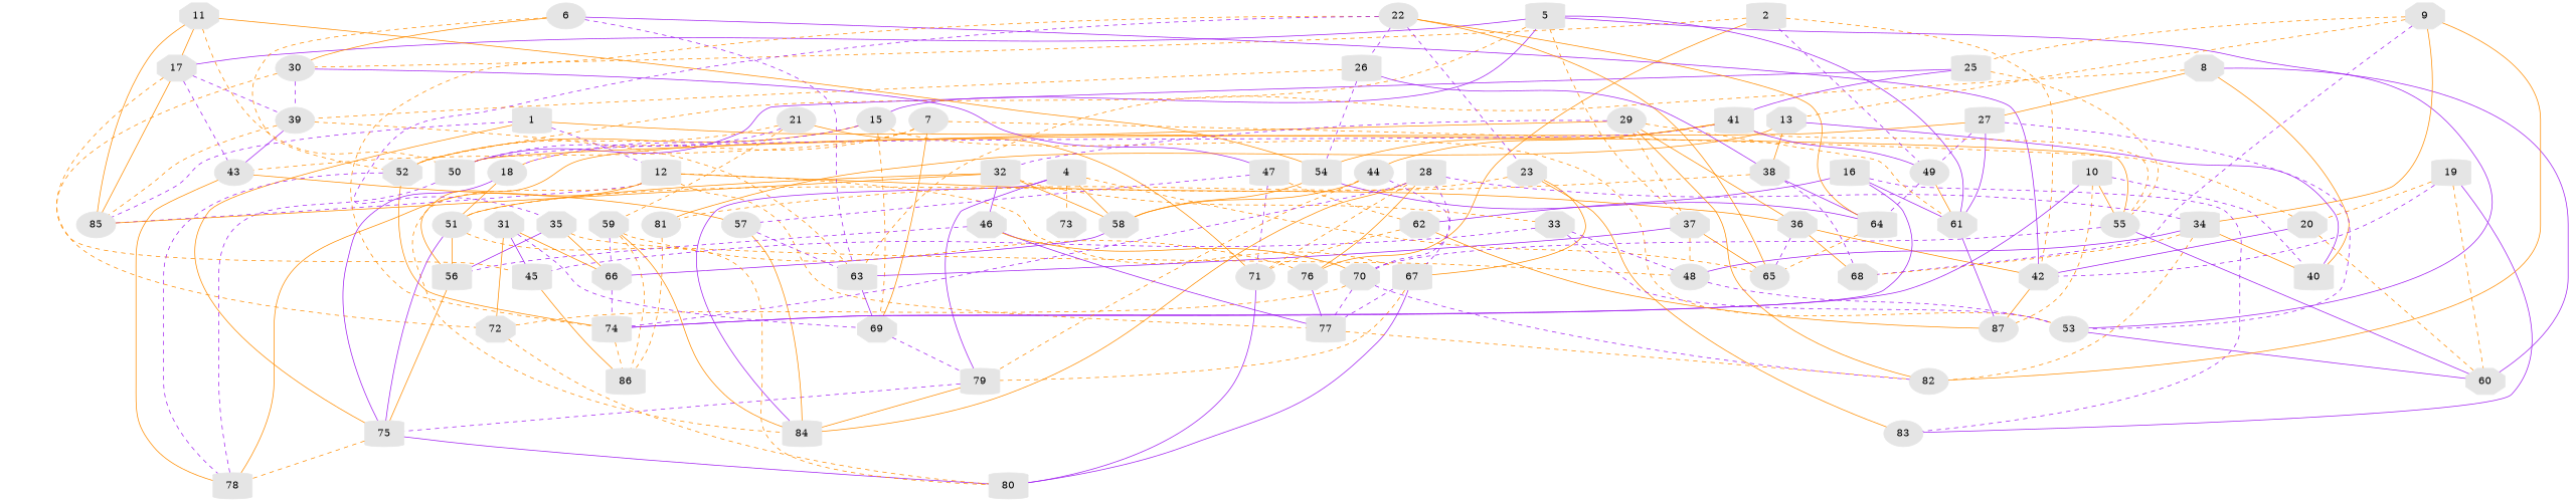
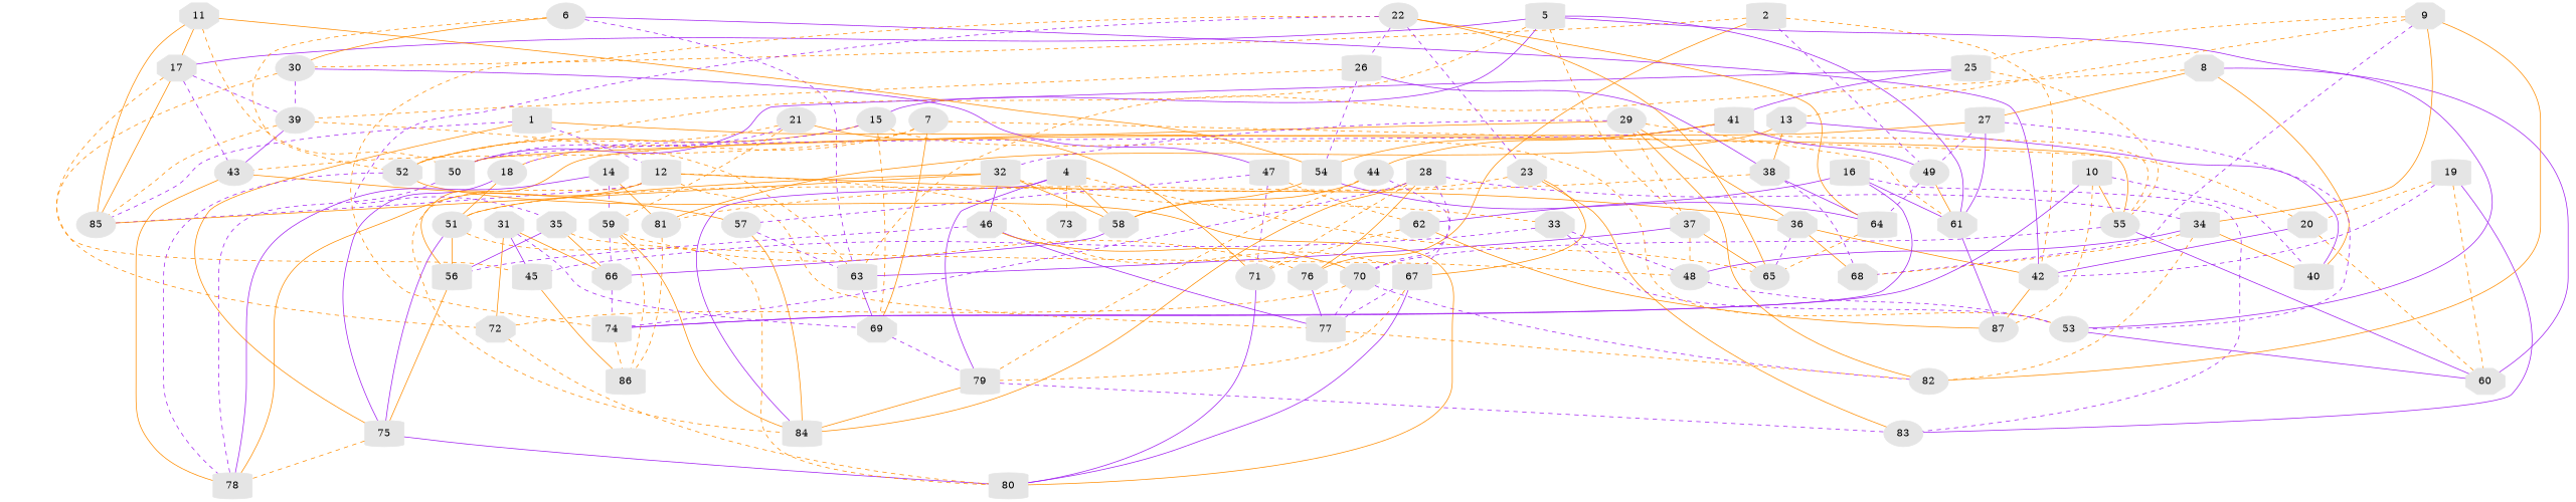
  graph {
    node [color=gray90 shape=cylinder style=filled]
    edge [color=darkorange style=dashed weight=1.0]
    1
    12
    55 [shape=ellipse]
    75
    85 [shape=ellipse]
    84
    36 [shape=octagon]
    67
    77
    78
    60 [shape=octagon]
    70 [shape=octagon]
    80
    30 [shape=ellipse]
    2
    42 [shape=octagon]
    49 [shape=ellipse]
    76 [shape=octagon]
    39 [shape=ellipse]
    47
    72 [shape=octagon]
    87 [shape=ellipse]
    61 [shape=octagon]
    64
    20 [shape=octagon]
    48 [shape=ellipse]
    53 [shape=ellipse]
    58 [shape=octagon]
    4
    65 [shape=ellipse]
    73 [shape=octagon]
    79
    66 [shape=octagon]
    83 [shape=ellipse]
    15 [shape=ellipse]
    5
    17 [shape=octagon]
    37 [shape=octagon]
    52 [shape=octagon]
    18 [shape=ellipse]
    69 [shape=octagon]
    43 [shape=ellipse]
    45
    63
    6 [shape=ellipse]
    7 [shape=ellipse]
    51 [shape=ellipse]
    57 [shape=ellipse]
    8 [shape=octagon]
    27
    40
    56
    9 [shape=octagon]
    13 [shape=octagon]
    25
    34
    68 [shape=octagon]
    82 [shape=ellipse]
    38 [shape=octagon]
    81 [shape=ellipse]
    50
    41
    10
    74
    86
    11 [shape=octagon]
    54
+   14 [shape=octagon]
    59 [shape=octagon]
    16
    62 [shape=octagon]
    71 [shape=ellipse]
    19
    21 [shape=ellipse]
    22 [shape=ellipse]
    23 [shape=octagon]
    26
    35 [shape=octagon]
    44 [shape=ellipse]
    28
    29 [shape=ellipse]
    32
    33 [shape=octagon]
    46 [shape=octagon]
    31 [shape=octagon]
    1 -- 12 [color=purple]
    1 -- 55 [style=solid]
    1 -- 75 [style=solid]
    1 -- 85 [color=purple]
    12 -- 85 [color=purple]
    12 -- 84
    12 -- 36 [style=solid]
    12 -- 67
    12 -- 77
    12 -- 78 [style=solid]
    55 -- 60 [color=purple style=solid]
    55 -- 70 [color=purple]
    75 -- 78
    75 -- 80 [color=purple style=solid]
    36 -- 42 [style=solid]
    36 -- 65 [color=purple]
    36 -- 68 [style=solid]
    67 -- 77 [color=purple]
    67 -- 80 [color=purple style=solid]
    67 -- 79
    77 -- 82
    70 -- 77 [color=purple]
    70 -- 72
    70 -- 82 [color=purple]
    30 -- 39 [color=purple]
    30 -- 47 [color=purple style=solid weight=2.0]
    30 -- 72
    2 -- 30
    2 -- 42
    2 -- 49 [color=purple]
    2 -- 76 [style=solid]
    42 -- 87 [style=solid]
    49 -- 61 [style=solid]
    49 -- 64 [color=purple weight=2.0]
    76 -- 77 [color=purple style=solid]
    39 -- 85
    39 -- 43 [color=purple style=solid]
    39 -- 63
    47 -- 57 [color=purple]
    47 -- 62 [weight=2.0]
    47 -- 71 [color=purple]
    72 -- 80
    61 -- 87 [color=purple style=solid]
    64 -- 65
    20 -- 60
    20 -- 42 [color=purple style=solid]
    48 -- 53 [color=purple]
    53 -- 60 [color=purple style=solid]
    58 -- 66 [color=purple style=solid]
    4 -- 84 [color=purple style=solid]
    4 -- 58 [style=solid]
    4 -- 65
    4 -- 73 [weight=2.0]
    4 -- 79 [color=purple style=solid]
    79 -- 84 [style=solid]
-   79 -- 75 [color=purple]
+   79 -- 83 [color=purple]
    66 -- 74 [color=purple]
    15 -- 53
    15 -- 52 [style=solid]
    15 -- 18 [color=purple]
    15 -- 69
    5 -- 61 [color=purple style=solid]
    5 -- 53 [color=purple style=solid]
    5 -- 15 [color=purple style=solid]
    5 -- 17 [color=purple style=solid]
    5 -- 37
    5 -- 52
    17 -- 85 [style=solid]
    17 -- 39 [color=purple]
    17 -- 43 [color=purple]
    17 -- 45
    37 -- 48
    37 -- 65 [style=solid weight=2.0]
    37 -- 63 [color=purple style=solid]
    52 -- 78 [color=purple]
-   52 -- 74 [style=solid]
+   52 -- 80 [style=solid]
    18 -- 75 [color=purple style=solid]
    18 -- 51 [style=solid]
    69 -- 79 [color=purple]
    43 -- 78 [style=solid]
    43 -- 57 [style=solid]
    45 -- 86 [style=solid]
    63 -- 69 [color=purple style=solid]
    6 -- 30 [style=solid]
    6 -- 42 [color=purple style=solid]
    6 -- 52
    6 -- 63 [color=purple]
    7 -- 20
    7 -- 18
    7 -- 69 [style=solid]
    7 -- 43
    51 -- 75 [color=purple style=solid]
    51 -- 80
    51 -- 56 [style=solid]
    57 -- 84 [style=solid]
    57 -- 63 [color=purple]
    8 -- 60 [color=purple style=solid]
    8 -- 63
    8 -- 27 [style=solid]
    8 -- 40 [style=solid]
    27 -- 49 [color=purple]
    27 -- 61 [color=purple style=solid]
    27 -- 53 [color=purple]
    27 -- 56 [style=solid weight=2.0]
    56 -- 75 [style=solid]
    9 -- 13
    9 -- 25
    9 -- 34 [style=solid]
    9 -- 68 [color=purple]
    9 -- 82 [style=solid weight=2.0]
    13 -- 40 [color=purple style=solid]
    13 -- 38 [style=solid]
    13 -- 81 [style=solid]
    25 -- 55
    25 -- 50 [color=purple style=solid]
    25 -- 41 [color=purple style=solid]
    34 -- 48 [color=purple style=solid]
    34 -- 40 [style=solid]
    34 -- 68
    34 -- 82
    38 -- 64 [color=purple style=solid]
    38 -- 68 [color=purple]
    38 -- 81 [weight=2.0]
    81 -- 86
    50 -- 78 [color=purple]
    41 -- 55
    41 -- 49 [color=purple style=solid]
    41 -- 50 [color=purple]
    41 -- 54 [style=solid]
    41 -- 44 [style=solid]
    10 -- 55 [style=solid]
    10 -- 87
    10 -- 40 [color=purple]
    10 -- 74 [color=purple style=solid]
    74 -- 86
    11 -- 85 [style=solid]
    11 -- 17 [style=solid]
    11 -- 50
    11 -- 54 [style=solid]
    54 -- 64 [color=purple style=solid]
    54 -- 58 [style=solid weight=2.0]
+   14 -- 78 [color=purple style=solid]
+   14 -- 81 [style=solid weight=2.0]
+   14 -- 59 [color=purple]
    59 -- 84 [style=solid]
    59 -- 76
    59 -- 66 [color=purple]
    59 -- 86
    16 -- 61 [color=purple style=solid]
    16 -- 83 [color=purple]
    16 -- 74 [color=purple style=solid]
    16 -- 62 [color=purple style=solid]
    62 -- 87 [style=solid]
    62 -- 71 [weight=2.0]
    71 -- 80 [color=purple style=solid]
    19 -- 60
    19 -- 42 [color=purple]
    19 -- 20
    19 -- 83 [color=purple style=solid]
    21 -- 52
    21 -- 50 [color=purple]
    21 -- 59
    21 -- 71 [style=solid]
    22 -- 64 [style=solid]
    22 -- 65 [style=solid]
    22 -- 74
    22 -- 23 [color=purple]
    22 -- 26 [color=purple]
    22 -- 35 [color=purple]
    23 -- 67 [style=solid]
    23 -- 83 [style=solid]
    23 -- 51
    26 -- 39
    26 -- 38 [color=purple style=solid]
    26 -- 54 [color=purple]
    35 -- 48
    35 -- 66 [style=solid]
    35 -- 56 [color=purple style=solid]
    44 -- 67 [color=purple]
    44 -- 58 [style=solid]
    44 -- 79
    28 -- 84 [style=solid]
    28 -- 70 [color=purple]
    28 -- 76 [style=solid]
    28 -- 34 [color=purple]
    28 -- 74 [color=purple]
    28 -- 71
    29 -- 36 [style=solid]
    29 -- 61
    29 -- 37
    29 -- 82 [style=solid]
    29 -- 50 [style=solid]
    29 -- 32 [color=purple]
    32 -- 85 [style=solid]
    32 -- 58 [style=solid]
    32 -- 51 [style=solid]
    32 -- 33
    32 -- 46 [color=purple style=solid]
    33 -- 48 [color=purple]
    33 -- 53 [color=purple]
    33 -- 45 [color=purple]
    46 -- 77 [color=purple style=solid]
    46 -- 70 [style=solid]
    46 -- 56 [color=purple]
    31 -- 72 [style=solid]
    31 -- 66 [style=solid weight=2.0]
    31 -- 69 [color=purple weight=2.0]
    31 -- 45 [color=purple style=solid]
  }
